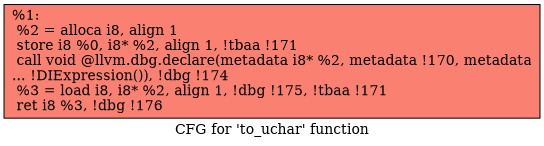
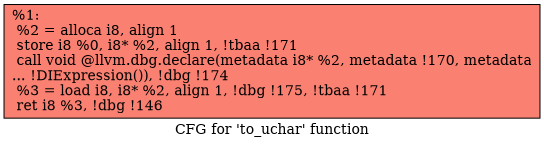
  digraph {
    label="CFG for 'to_uchar' function"
-   n1 [label="{%1:\l  %2 = alloca i8, align 1\l  store i8 %0, i8* %2, align 1, !tbaa !171\l  call void @llvm.dbg.declare(metadata i8* %2, metadata !170, metadata\l... !DIExpression()), !dbg !174\l  %3 = load i8, i8* %2, align 1, !dbg !175, !tbaa !171\l  ret i8 %3, !dbg !176\l}" shape=record style=filled fillcolor=salmon]
+   n1 [label="{%1:\l  %2 = alloca i8, align 1\l  store i8 %0, i8* %2, align 1, !tbaa !171\l  call void @llvm.dbg.declare(metadata i8* %2, metadata !170, metadata\l... !DIExpression()), !dbg !174\l  %3 = load i8, i8* %2, align 1, !dbg !175, !tbaa !171\l  ret i8 %3, !dbg !146\l}" shape=record style=filled fillcolor=salmon]
  }
